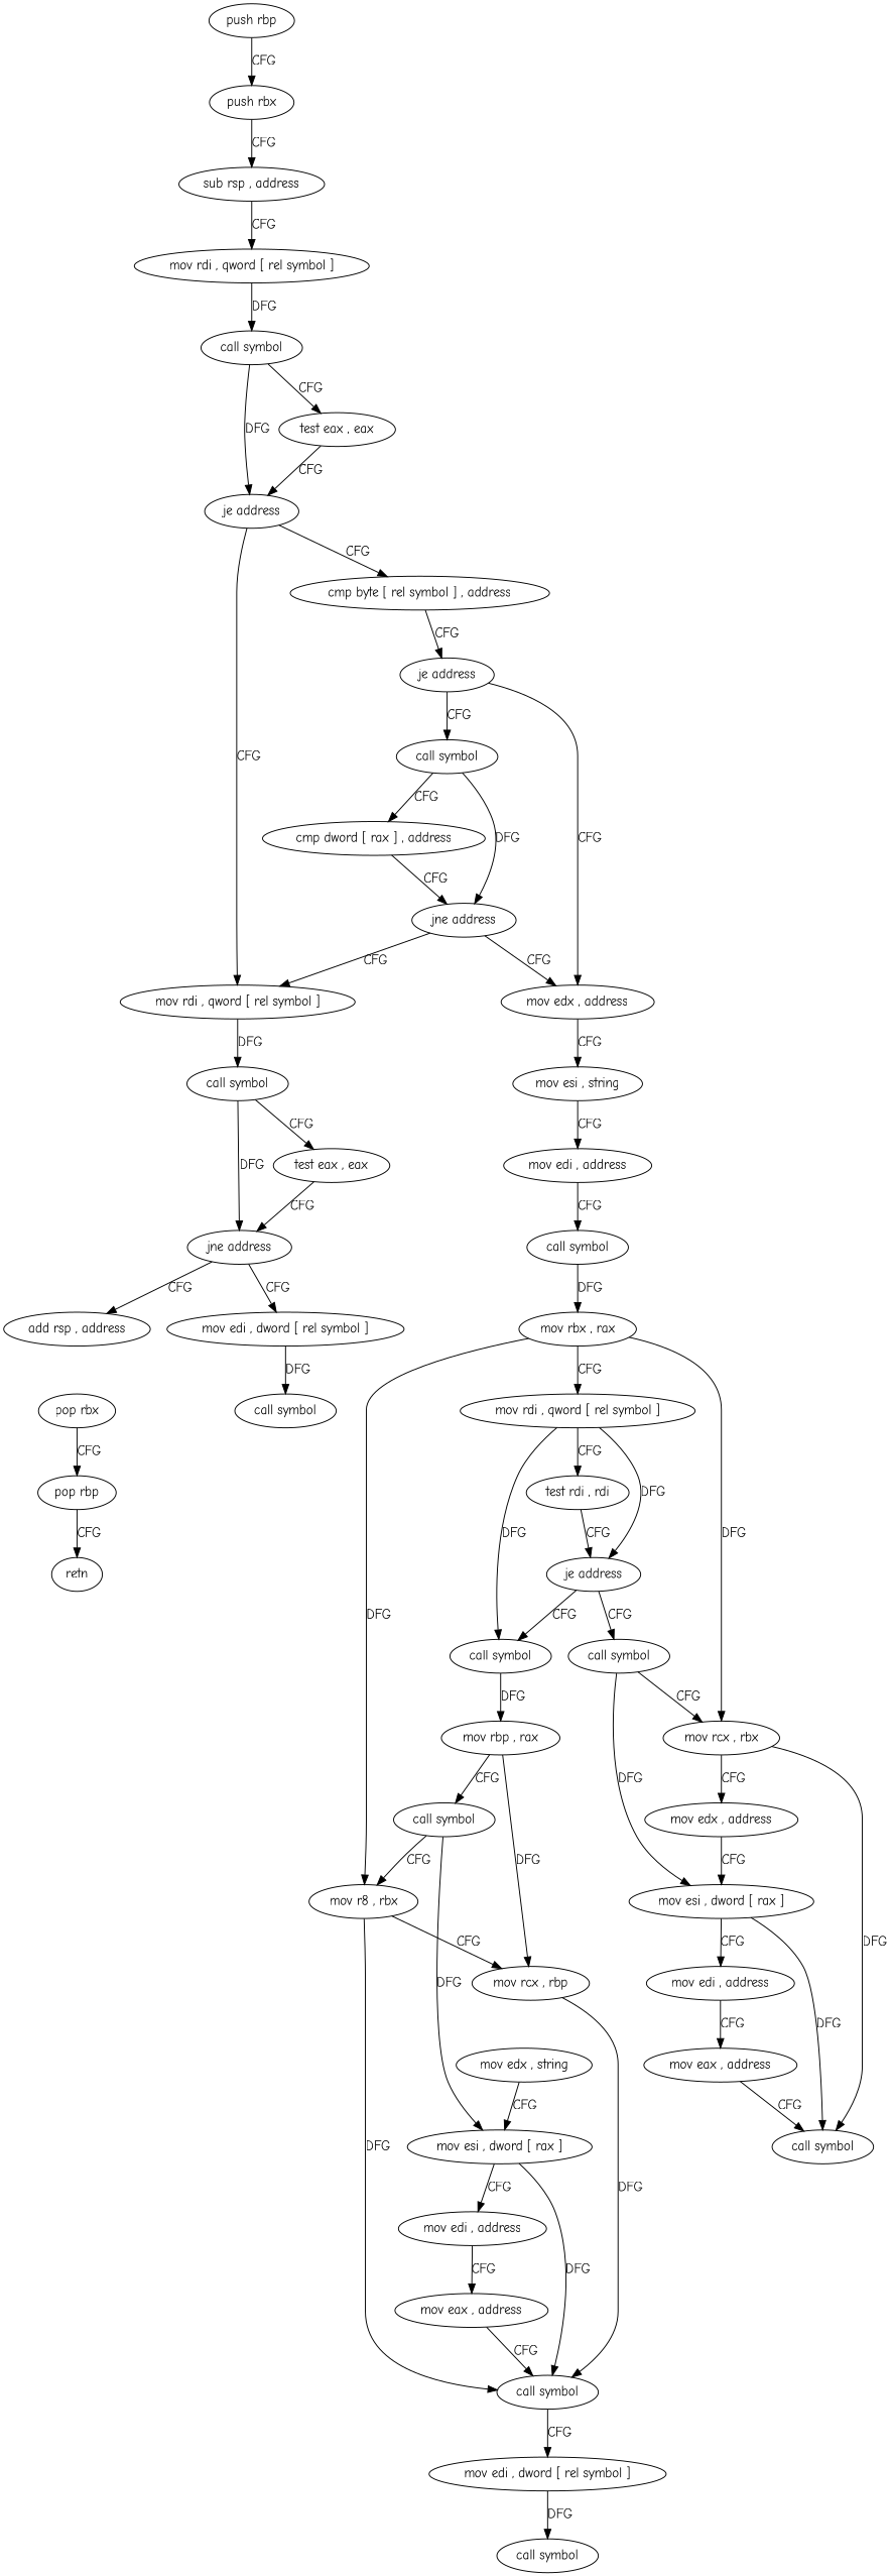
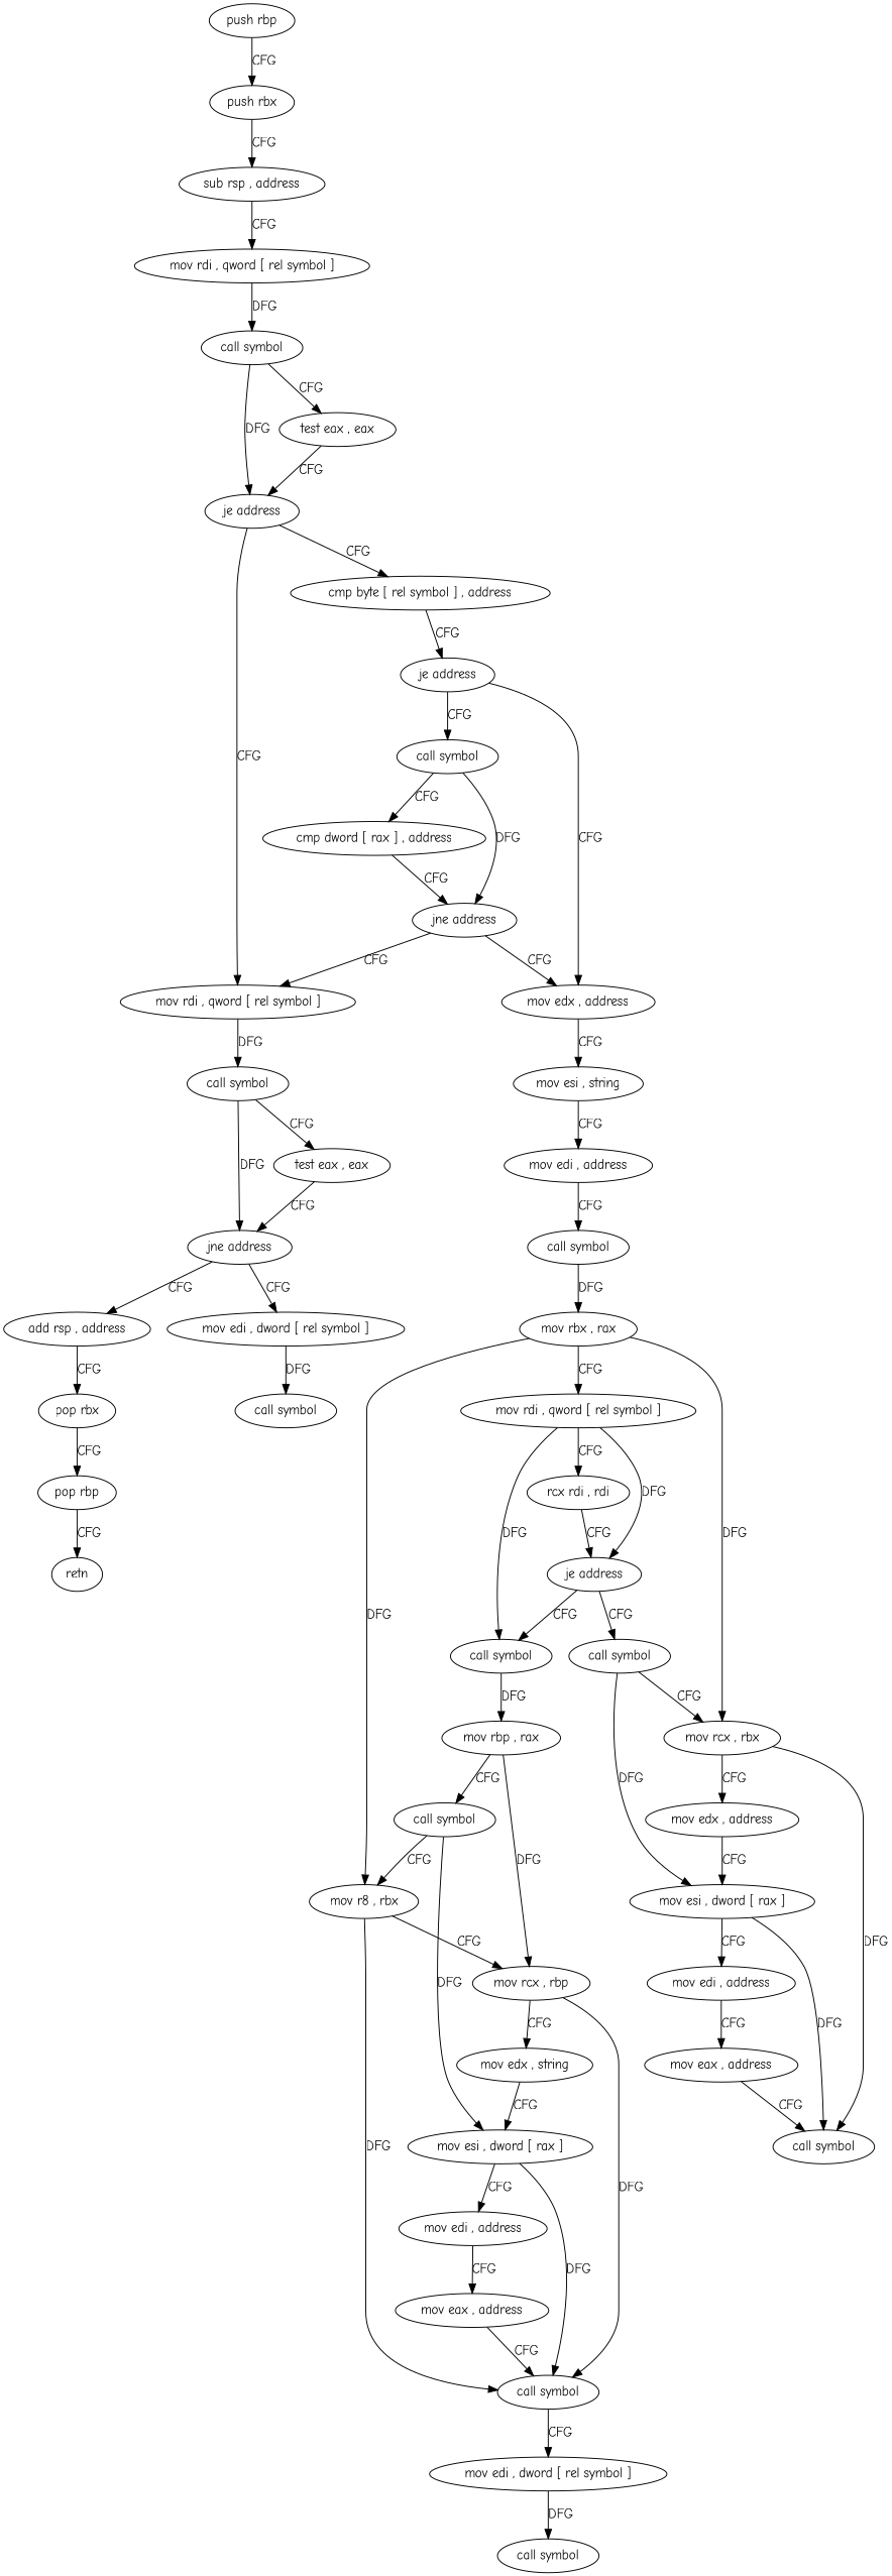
  digraph {
    fontname="Comic Neue"
    node [fontname="Comic Neue"]
    edge [fontname="Comic Neue"]
    n1 [label="push rbp"]
    n2 [label="push rbx"]
    n3 [label="sub rsp , address"]
    n4 [label="mov rdi , qword [ rel symbol ]"]
    n5 [label="call symbol"]
    n6 [label="test eax , eax"]
    n7 [label="je address"]
    n8 [label="mov rdi , qword [ rel symbol ]"]
    n9 [label="cmp byte [ rel symbol ] , address"]
    n10 [label="call symbol"]
    n11 [label="je address"]
    n12 [label="test eax , eax"]
    n13 [label="jne address"]
    n14 [label="mov edx , address"]
    n15 [label="call symbol"]
    n16 [label="mov edi , dword [ rel symbol ]"]
    n17 [label="add rsp , address"]
    n18 [label="call symbol"]
    n19 [label="pop rbx"]
    n20 [label="pop rbp"]
    n21 [label="mov esi , string"]
    n22 [label="cmp dword [ rax ] , address"]
    n23 [label="jne address"]
    n24 [label="mov edi , address"]
    n25 [label=retn]
    n26 [label="call symbol"]
    n27 [label="mov rbx , rax"]
    n28 [label="mov rdi , qword [ rel symbol ]"]
    n29 [label="mov rcx , rbx"]
    n30 [label="mov r8 , rbx"]
-   n31 [label="test rdi , rdi"]
+   n31 [label="rcx rdi , rdi"]
    n32 [label="je address"]
    n33 [label="call symbol"]
    n34 [label="mov edx , address"]
    n35 [label="call symbol"]
    n36 [label="mov rcx , rbp"]
    n37 [label="call symbol"]
    n38 [label="call symbol"]
    n39 [label="mov rbp , rax"]
    n40 [label="mov esi , dword [ rax ]"]
    n41 [label="mov edi , address"]
    n42 [label="call symbol"]
    n43 [label="mov eax , address"]
    n44 [label="mov edi , dword [ rel symbol ]"]
    n45 [label="call symbol"]
    n46 [label="mov esi , dword [ rax ]"]
    n47 [label="mov edx , string"]
    n48 [label="mov edi , address"]
    n49 [label="mov eax , address"]
    n1 -> n2 [label=CFG]
    n2 -> n3 [label=CFG]
    n3 -> n4 [label=CFG]
    n4 -> n5 [label=DFG]
    n5 -> n6 [label=CFG]
    n5 -> n7 [label=DFG]
    n6 -> n7 [label=CFG]
    n7 -> n8 [label=CFG]
    n7 -> n9 [label=CFG]
    n8 -> n10 [label=DFG]
    n9 -> n11 [label=CFG]
    n10 -> n12 [label=CFG]
    n10 -> n13 [label=DFG]
    n11 -> n14 [label=CFG]
    n11 -> n15 [label=CFG]
    n12 -> n13 [label=CFG]
    n13 -> n16 [label=CFG]
    n13 -> n17 [label=CFG]
    n14 -> n21 [label=CFG]
    n15 -> n22 [label=CFG]
    n15 -> n23 [label=DFG]
    n16 -> n18 [label=DFG]
+   n17 -> n19 [label=CFG]
    n19 -> n20 [label=CFG]
    n20 -> n25 [label=CFG]
    n21 -> n24 [label=CFG]
    n22 -> n23 [label=CFG]
    n23 -> n8 [label=CFG]
    n23 -> n14 [label=CFG]
    n24 -> n26 [label=CFG]
    n26 -> n27 [label=DFG]
    n27 -> n28 [label=CFG]
    n27 -> n29 [label=DFG]
    n27 -> n30 [label=DFG]
    n28 -> n31 [label=CFG]
    n28 -> n32 [label=DFG]
    n28 -> n33 [label=DFG]
    n29 -> n34 [label=CFG]
    n29 -> n35 [label=DFG]
    n30 -> n36 [label=CFG]
    n30 -> n37 [label=DFG]
    n31 -> n32 [label=CFG]
    n32 -> n33 [label=CFG]
    n32 -> n38 [label=CFG]
    n33 -> n39 [label=DFG]
    n34 -> n40 [label=CFG]
    n36 -> n37 [label=DFG]
+   n36 -> n47 [label=CFG]
    n37 -> n44 [label=CFG]
    n38 -> n29 [label=CFG]
    n38 -> n40 [label=DFG]
    n39 -> n36 [label=DFG]
    n39 -> n42 [label=CFG]
    n40 -> n35 [label=DFG]
    n40 -> n41 [label=CFG]
    n41 -> n43 [label=CFG]
    n42 -> n30 [label=CFG]
    n42 -> n46 [label=DFG]
    n43 -> n35 [label=CFG]
    n44 -> n45 [label=DFG]
    n46 -> n37 [label=DFG]
    n46 -> n48 [label=CFG]
    n47 -> n46 [label=CFG]
    n48 -> n49 [label=CFG]
    n49 -> n37 [label=CFG]
  }
